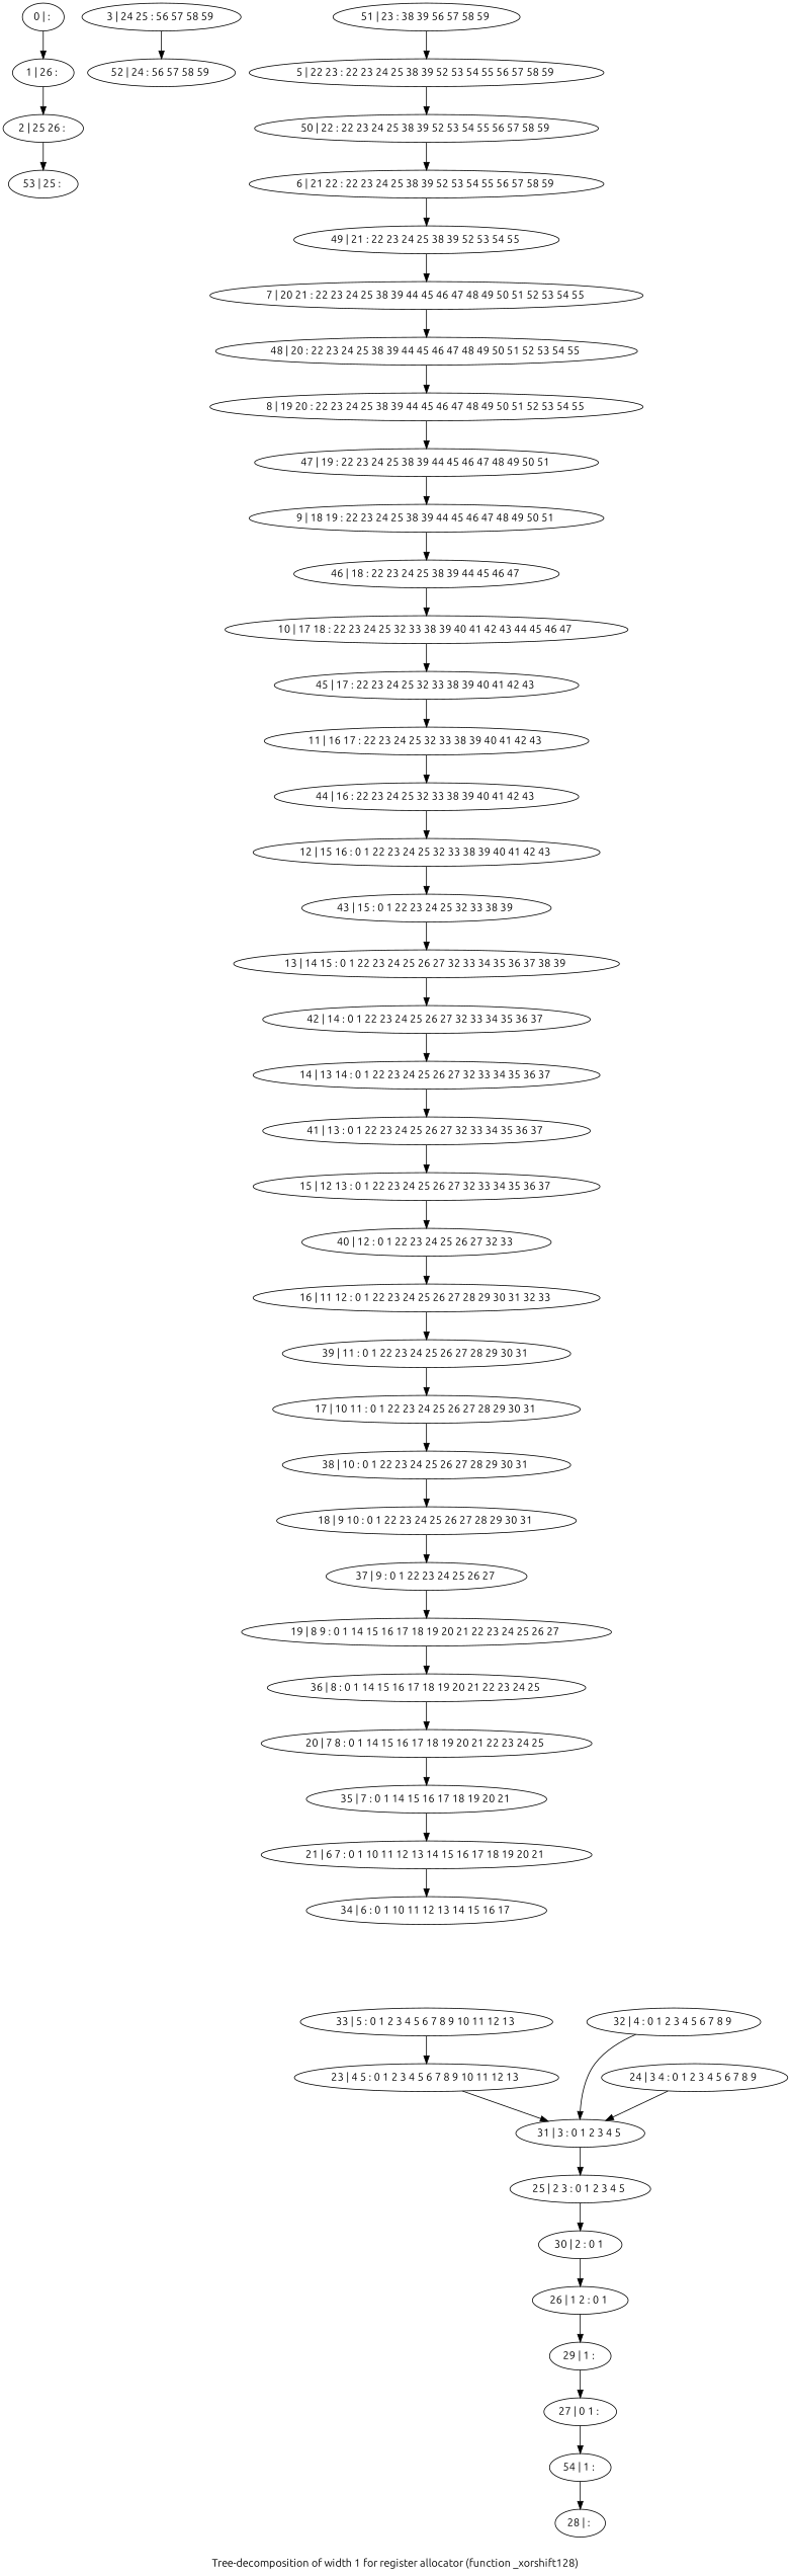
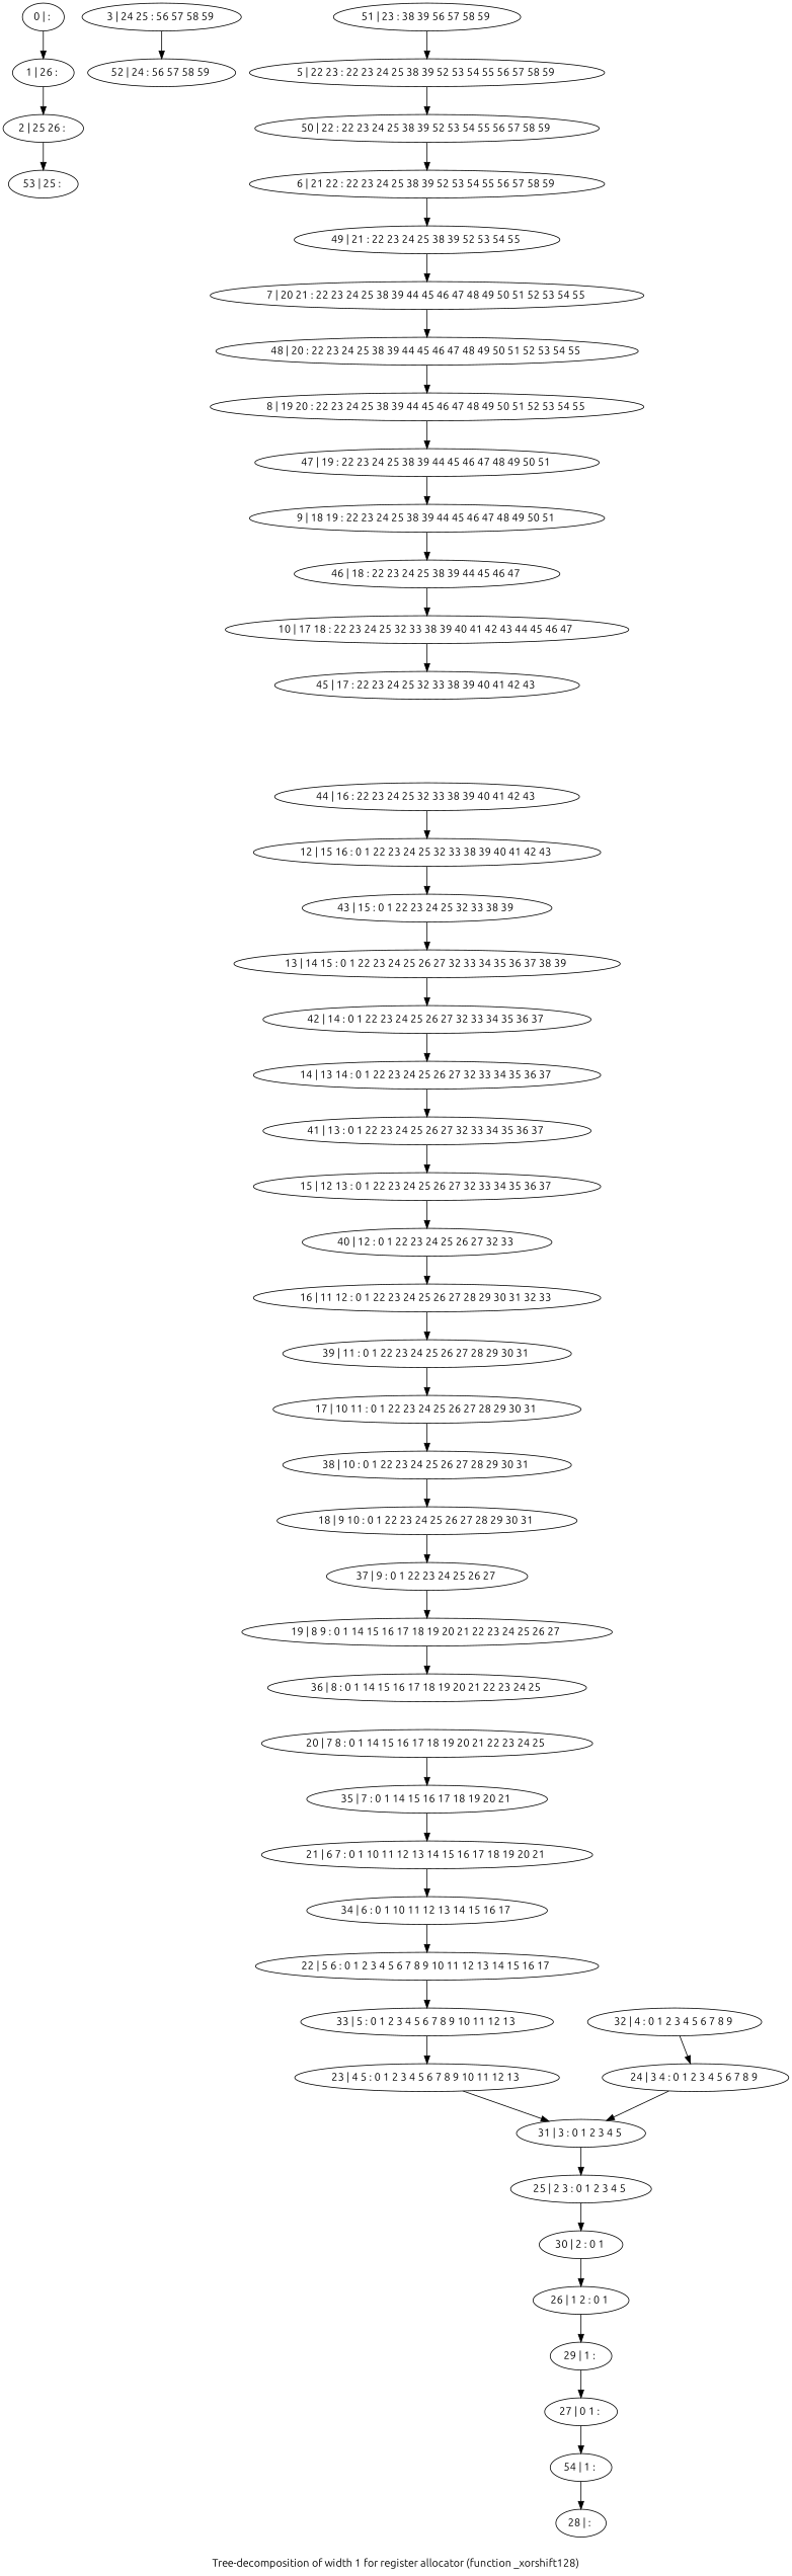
  digraph {
    fontname=Ubuntu
    label="Tree-decomposition of width 1 for register allocator (function _xorshift128)"
    node [fontname=Ubuntu]
    edge [fontname=Ubuntu]
    n1 [label="0 | : "]
    n2 [label="1 | 26 : "]
    n3 [label="2 | 25 26 : "]
    n4 [label="53 | 25 : "]
    n5 [label="3 | 24 25 : 56 57 58 59 "]
    n6 [label="52 | 24 : 56 57 58 59 "]
    n7 [label="51 | 23 : 38 39 56 57 58 59 "]
    n8 [label="5 | 22 23 : 22 23 24 25 38 39 52 53 54 55 56 57 58 59 "]
    n9 [label="50 | 22 : 22 23 24 25 38 39 52 53 54 55 56 57 58 59 "]
    n10 [label="6 | 21 22 : 22 23 24 25 38 39 52 53 54 55 56 57 58 59 "]
    n11 [label="49 | 21 : 22 23 24 25 38 39 52 53 54 55 "]
    n12 [label="7 | 20 21 : 22 23 24 25 38 39 44 45 46 47 48 49 50 51 52 53 54 55 "]
    n13 [label="48 | 20 : 22 23 24 25 38 39 44 45 46 47 48 49 50 51 52 53 54 55 "]
    n14 [label="8 | 19 20 : 22 23 24 25 38 39 44 45 46 47 48 49 50 51 52 53 54 55 "]
    n15 [label="47 | 19 : 22 23 24 25 38 39 44 45 46 47 48 49 50 51 "]
    n16 [label="9 | 18 19 : 22 23 24 25 38 39 44 45 46 47 48 49 50 51 "]
    n17 [label="46 | 18 : 22 23 24 25 38 39 44 45 46 47 "]
    n18 [label="10 | 17 18 : 22 23 24 25 32 33 38 39 40 41 42 43 44 45 46 47 "]
    n19 [label="45 | 17 : 22 23 24 25 32 33 38 39 40 41 42 43 "]
-   n20 [label="11 | 16 17 : 22 23 24 25 32 33 38 39 40 41 42 43 "]
    n21 [label="44 | 16 : 22 23 24 25 32 33 38 39 40 41 42 43 "]
    n22 [label="12 | 15 16 : 0 1 22 23 24 25 32 33 38 39 40 41 42 43 "]
    n23 [label="43 | 15 : 0 1 22 23 24 25 32 33 38 39 "]
    n24 [label="13 | 14 15 : 0 1 22 23 24 25 26 27 32 33 34 35 36 37 38 39 "]
    n25 [label="42 | 14 : 0 1 22 23 24 25 26 27 32 33 34 35 36 37 "]
    n26 [label="14 | 13 14 : 0 1 22 23 24 25 26 27 32 33 34 35 36 37 "]
    n27 [label="41 | 13 : 0 1 22 23 24 25 26 27 32 33 34 35 36 37 "]
    n28 [label="15 | 12 13 : 0 1 22 23 24 25 26 27 32 33 34 35 36 37 "]
    n29 [label="40 | 12 : 0 1 22 23 24 25 26 27 32 33 "]
    n30 [label="16 | 11 12 : 0 1 22 23 24 25 26 27 28 29 30 31 32 33 "]
    n31 [label="39 | 11 : 0 1 22 23 24 25 26 27 28 29 30 31 "]
    n32 [label="17 | 10 11 : 0 1 22 23 24 25 26 27 28 29 30 31 "]
    n33 [label="38 | 10 : 0 1 22 23 24 25 26 27 28 29 30 31 "]
    n34 [label="18 | 9 10 : 0 1 22 23 24 25 26 27 28 29 30 31 "]
    n35 [label="37 | 9 : 0 1 22 23 24 25 26 27 "]
    n36 [label="19 | 8 9 : 0 1 14 15 16 17 18 19 20 21 22 23 24 25 26 27 "]
    n37 [label="36 | 8 : 0 1 14 15 16 17 18 19 20 21 22 23 24 25 "]
    n38 [label="20 | 7 8 : 0 1 14 15 16 17 18 19 20 21 22 23 24 25 "]
    n39 [label="35 | 7 : 0 1 14 15 16 17 18 19 20 21 "]
    n40 [label="21 | 6 7 : 0 1 10 11 12 13 14 15 16 17 18 19 20 21 "]
    n41 [label="34 | 6 : 0 1 10 11 12 13 14 15 16 17 "]
+   n42 [label="22 | 5 6 : 0 1 2 3 4 5 6 7 8 9 10 11 12 13 14 15 16 17 "]
    n43 [label="33 | 5 : 0 1 2 3 4 5 6 7 8 9 10 11 12 13 "]
    n44 [label="23 | 4 5 : 0 1 2 3 4 5 6 7 8 9 10 11 12 13 "]
    n45 [label="31 | 3 : 0 1 2 3 4 5 "]
    n46 [label="32 | 4 : 0 1 2 3 4 5 6 7 8 9 "]
    n47 [label="24 | 3 4 : 0 1 2 3 4 5 6 7 8 9 "]
    n48 [label="25 | 2 3 : 0 1 2 3 4 5 "]
    n49 [label="30 | 2 : 0 1 "]
    n50 [label="26 | 1 2 : 0 1 "]
    n51 [label="29 | 1 : "]
    n52 [label="27 | 0 1 : "]
    n53 [label="54 | 1 : "]
    n54 [label="28 | : "]
    n1 -> n2
    n2 -> n3
    n3 -> n4
    n5 -> n6
    n7 -> n8
    n8 -> n9
    n9 -> n10
    n10 -> n11
    n11 -> n12
    n12 -> n13
    n13 -> n14
    n14 -> n15
    n15 -> n16
    n16 -> n17
    n17 -> n18
    n18 -> n19
-   n19 -> n20
-   n20 -> n21
    n21 -> n22
    n22 -> n23
    n23 -> n24
    n24 -> n25
    n25 -> n26
    n26 -> n27
    n27 -> n28
    n28 -> n29
    n29 -> n30
    n30 -> n31
    n31 -> n32
    n32 -> n33
    n33 -> n34
    n34 -> n35
    n35 -> n36
    n36 -> n37
-   n37 -> n38
    n38 -> n39
    n39 -> n40
    n40 -> n41
+   n41 -> n42
+   n42 -> n43
    n43 -> n44
    n44 -> n45
    n45 -> n48
-   n46 -> n45
+   n46 -> n47
    n47 -> n45
    n48 -> n49
    n49 -> n50
    n50 -> n51
    n51 -> n52
    n52 -> n53
    n53 -> n54
  }
